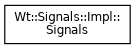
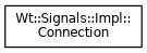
  digraph {
    rankdir=LR
-   n1 [color=black fillcolor=white fontname=Helvetica fontsize=10 height=0.2 label="Wt::Signals::Impl::\lSignals" shape=record style=filled width=0.4]
+   n1 [color=black fillcolor=white fontname=Helvetica fontsize=10 height=0.2 label="Wt::Signals::Impl::\lConnection" shape=record style=filled width=0.4]
  }
